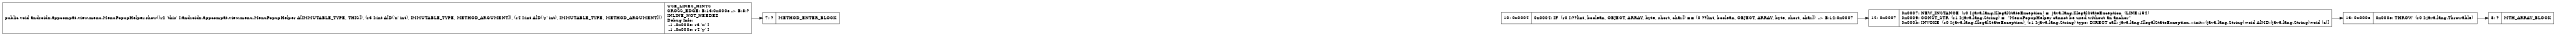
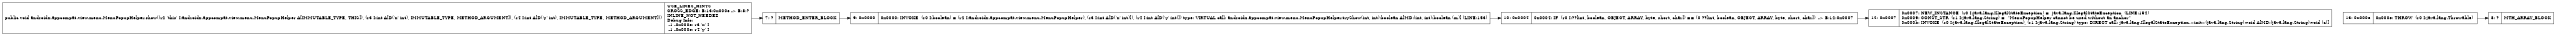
  digraph {
    rankdir=LR
    node [shape=record]
    n1 [label="{7\:\ ?|METHOD_ENTER_BLOCK\l}"]
+   n2 [label="{9\:\ 0x0000|0x0000: INVOKE  (r0 I:boolean) = (r2 I:androidx.appcompat.view.menu.MenuPopupHelper), (r3 I:int A[D('x' int)]), (r4 I:int A[D('y' int)]) type: VIRTUAL call: androidx.appcompat.view.menu.MenuPopupHelper.tryShow(int, int):boolean A[MD:(int, int):boolean (m)] (LINE:153)\l}"]
    n3 [label="{10\:\ 0x0004|0x0004: IF  (r0 I:??[int, boolean, OBJECT, ARRAY, byte, short, char]) == (0 ??[int, boolean, OBJECT, ARRAY, byte, short, char])  \-\> B:12:0x0007 \l}"]
    n4 [label="{12\:\ 0x0007|0x0007: NEW_INSTANCE  (r0 I:java.lang.IllegalStateException) =  java.lang.IllegalStateException  (LINE:154)\l0x0009: CONST_STR  (r1 I:java.lang.String) =  \"MenuPopupHelper cannot be used without an anchor\" \l0x000b: INVOKE  (r0 I:java.lang.IllegalStateException), (r1 I:java.lang.String) type: DIRECT call: java.lang.IllegalStateException.\<init\>(java.lang.String):void A[MD:(java.lang.String):void (c)]\l}"]
    n5 [label="{13\:\ 0x000e|0x000e: THROW  (r0 I:java.lang.Throwable) \l}"]
    n6 [label="{8\:\ ?|MTH_ARRAY_BLOCK\l}"]
    n7 [label="{public void androidx.appcompat.view.menu.MenuPopupHelper.show((r2 'this' I:androidx.appcompat.view.menu.MenuPopupHelper A[IMMUTABLE_TYPE, THIS]), (r3 I:int A[D('x' int), IMMUTABLE_TYPE, METHOD_ARGUMENT]), (r4 I:int A[D('y' int), IMMUTABLE_TYPE, METHOD_ARGUMENT]))  | USE_LINES_HINTS\lCROSS_EDGE: B:13:0x000e \-\> B:8:?\lINLINE_NOT_NEEDED\lDebug Info:\l  \-1 \-0x000e: r3 'x' I\l  \-1 \-0x000e: r4 'y' I\l}"]
+   n1 -> n2
+   n2 -> n3
    n3 -> n4
-   n4 -> n5
    n5 -> n6
    n7 -> n1
  }
